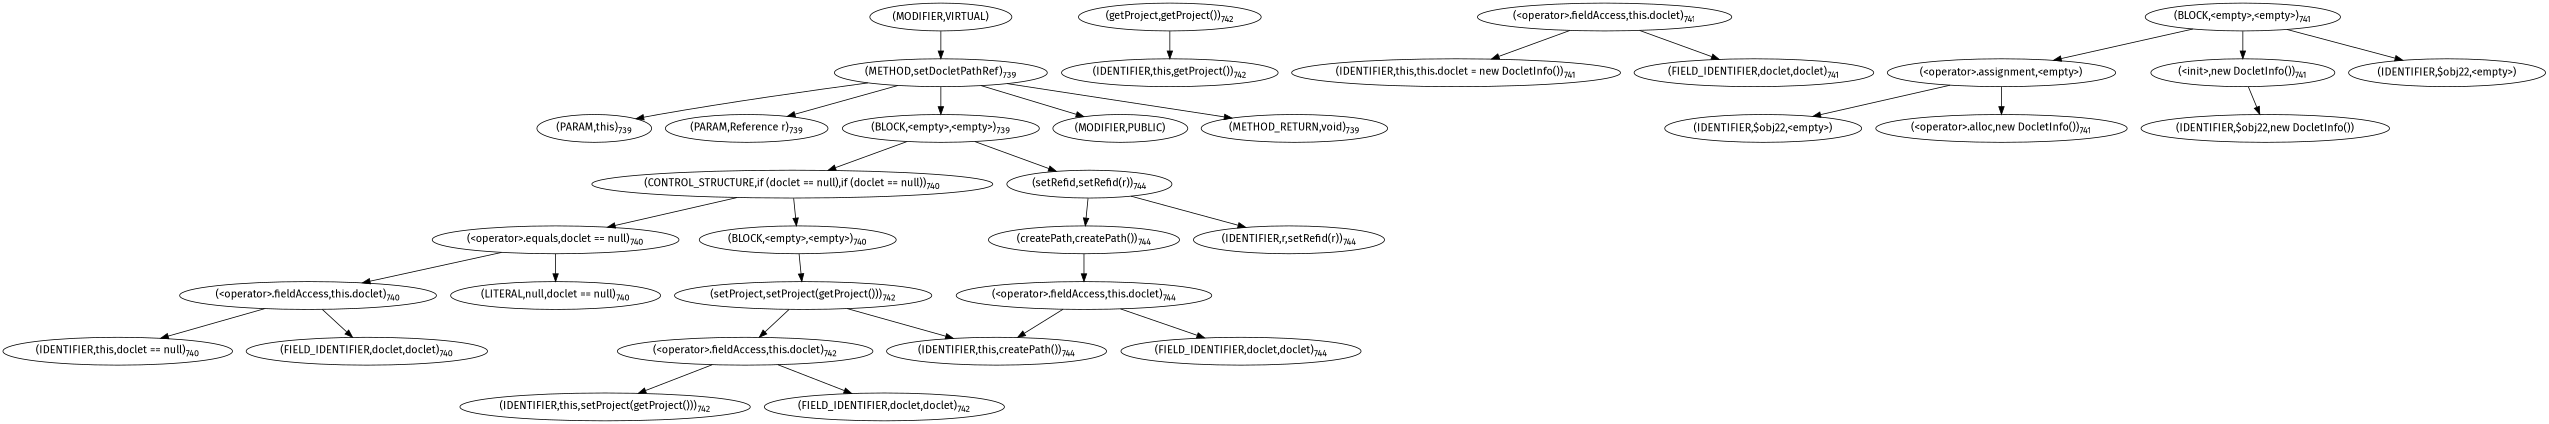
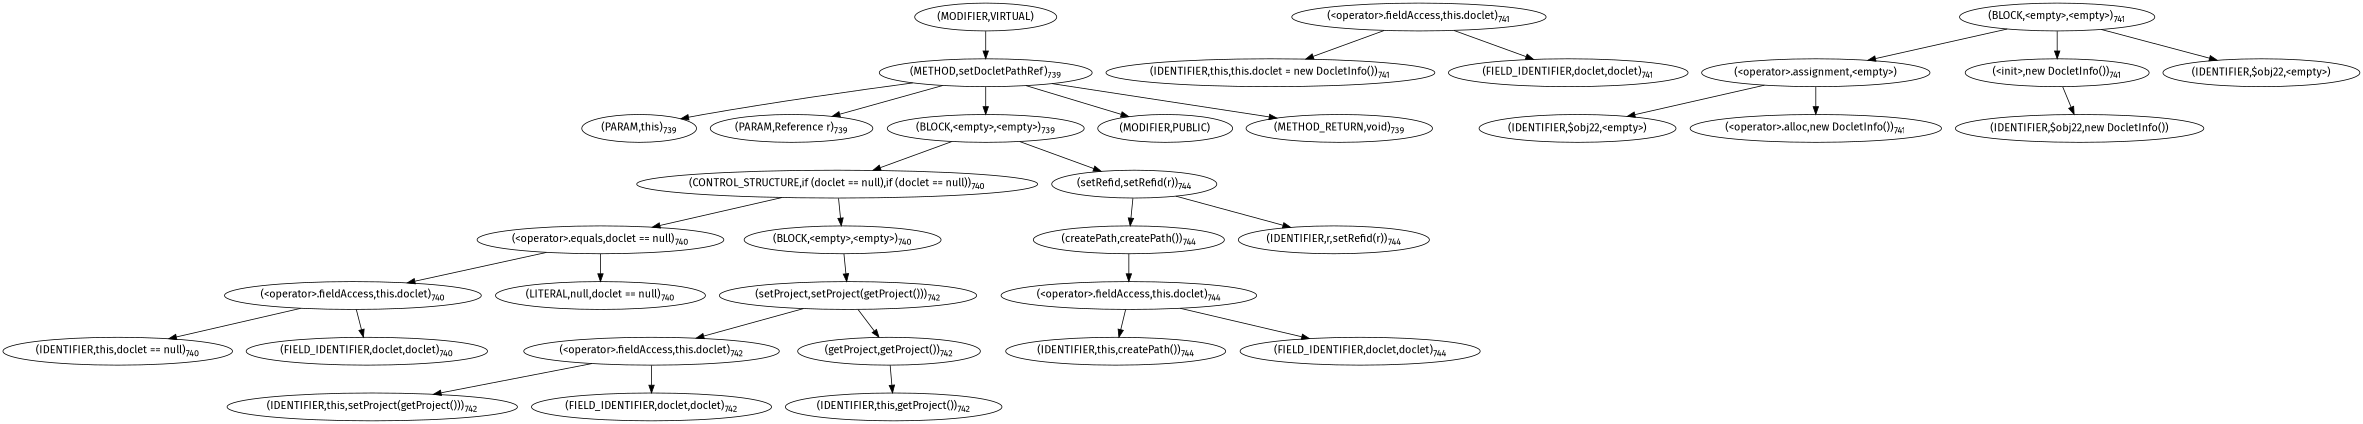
  digraph {
    fontname="Fira Sans"
    node [fontname="Fira Sans"]
    edge [fontname="Fira Sans"]
    n1 [label=<(METHOD,setDocletPathRef)<SUB>739</SUB>>]
    n2 [label=<(PARAM,this)<SUB>739</SUB>>]
    n3 [label=<(PARAM,Reference r)<SUB>739</SUB>>]
    n4 [label=<(BLOCK,&lt;empty&gt;,&lt;empty&gt;)<SUB>739</SUB>>]
    n5 [label=<(MODIFIER,PUBLIC)>]
    n6 [label=<(METHOD_RETURN,void)<SUB>739</SUB>>]
    n7 [label=<(CONTROL_STRUCTURE,if (doclet == null),if (doclet == null))<SUB>740</SUB>>]
    n8 [label=<(setRefid,setRefid(r))<SUB>744</SUB>>]
    n9 [label=<(MODIFIER,VIRTUAL)>]
    n10 [label=<(&lt;operator&gt;.equals,doclet == null)<SUB>740</SUB>>]
    n11 [label=<(BLOCK,&lt;empty&gt;,&lt;empty&gt;)<SUB>740</SUB>>]
    n12 [label=<(createPath,createPath())<SUB>744</SUB>>]
    n13 [label=<(IDENTIFIER,r,setRefid(r))<SUB>744</SUB>>]
    n14 [label=<(&lt;operator&gt;.fieldAccess,this.doclet)<SUB>740</SUB>>]
    n15 [label=<(LITERAL,null,doclet == null)<SUB>740</SUB>>]
    n16 [label=<(setProject,setProject(getProject()))<SUB>742</SUB>>]
    n17 [label=<(IDENTIFIER,this,doclet == null)<SUB>740</SUB>>]
    n18 [label=<(FIELD_IDENTIFIER,doclet,doclet)<SUB>740</SUB>>]
    n19 [label=<(&lt;operator&gt;.fieldAccess,this.doclet)<SUB>742</SUB>>]
    n20 [label=<(getProject,getProject())<SUB>742</SUB>>]
    n21 [label=<(&lt;operator&gt;.fieldAccess,this.doclet)<SUB>741</SUB>>]
    n22 [label=<(IDENTIFIER,this,this.doclet = new DocletInfo())<SUB>741</SUB>>]
    n23 [label=<(FIELD_IDENTIFIER,doclet,doclet)<SUB>741</SUB>>]
    n24 [label=<(BLOCK,&lt;empty&gt;,&lt;empty&gt;)<SUB>741</SUB>>]
    n25 [label=<(&lt;operator&gt;.assignment,&lt;empty&gt;)>]
    n26 [label=<(&lt;init&gt;,new DocletInfo())<SUB>741</SUB>>]
    n27 [label=<(IDENTIFIER,$obj22,&lt;empty&gt;)>]
    n28 [label=<(IDENTIFIER,$obj22,&lt;empty&gt;)>]
    n29 [label=<(&lt;operator&gt;.alloc,new DocletInfo())<SUB>741</SUB>>]
    n30 [label=<(IDENTIFIER,$obj22,new DocletInfo())>]
    n31 [label=<(IDENTIFIER,this,setProject(getProject()))<SUB>742</SUB>>]
    n32 [label=<(FIELD_IDENTIFIER,doclet,doclet)<SUB>742</SUB>>]
    n33 [label=<(IDENTIFIER,this,getProject())<SUB>742</SUB>>]
    n34 [label=<(&lt;operator&gt;.fieldAccess,this.doclet)<SUB>744</SUB>>]
    n35 [label=<(IDENTIFIER,this,createPath())<SUB>744</SUB>>]
    n36 [label=<(FIELD_IDENTIFIER,doclet,doclet)<SUB>744</SUB>>]
    n1 -> n2
    n1 -> n3
    n1 -> n4
    n1 -> n5
    n1 -> n6
    n4 -> n7
    n4 -> n8
    n7 -> n10
    n7 -> n11
    n8 -> n12
    n8 -> n13
    n9 -> n1
    n10 -> n14
    n10 -> n15
    n11 -> n16
    n12 -> n34
    n14 -> n17
    n14 -> n18
    n16 -> n19
-   n16 -> n35
+   n16 -> n20
    n19 -> n31
    n19 -> n32
    n20 -> n33
    n21 -> n22
    n21 -> n23
    n24 -> n25
    n24 -> n26
    n24 -> n27
    n25 -> n28
    n25 -> n29
    n26 -> n30
    n34 -> n35
    n34 -> n36
  }
